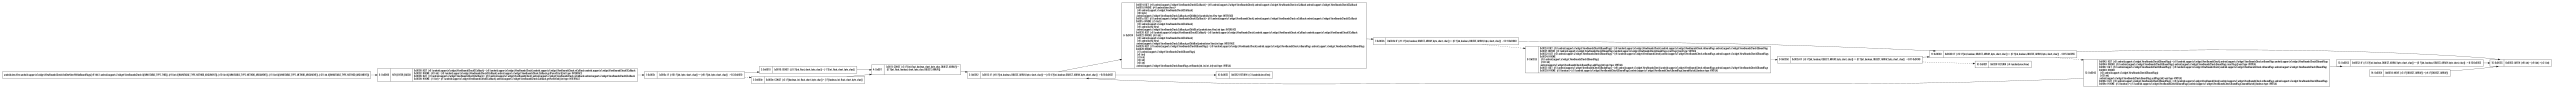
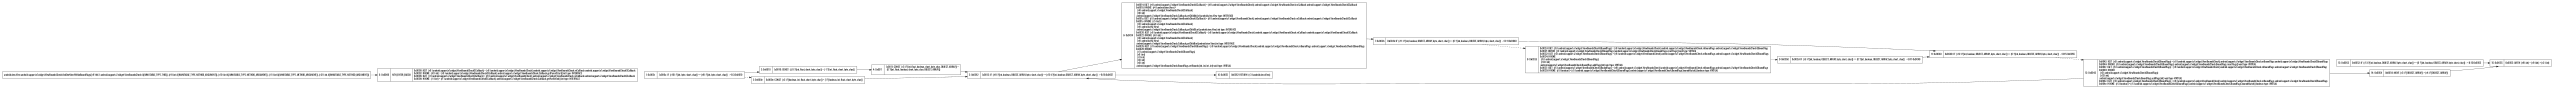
  digraph {
    fontname=Oswald
    rankdir=LR
    node [fontname=Oswald shape=record]
    edge [fontname=Oswald]
    n1 [label="{0\:\ 0x0000|MTH_ENTER_BLOCK\l|0x0000: IGET  (r0 I:android.support.v7.widget.ViewBoundsCheck$Callback) = (r8 I:android.support.v7.widget.ViewBoundsCheck) android.support.v7.widget.ViewBoundsCheck.mCallback android.support.v7.widget.ViewBoundsCheck$Callback \l0x0002: INVOKE  (r0 I:int) = (r0 I:android.support.v7.widget.ViewBoundsCheck$Callback) android.support.v7.widget.ViewBoundsCheck.Callback.getParentStart():int type: INTERFACE \l0x0006: IGET  (r1 I:android.support.v7.widget.ViewBoundsCheck$Callback) = (r8 I:android.support.v7.widget.ViewBoundsCheck) android.support.v7.widget.ViewBoundsCheck.mCallback android.support.v7.widget.ViewBoundsCheck$Callback \l0x0008: INVOKE  (r1 I:int) = (r1 I:android.support.v7.widget.ViewBoundsCheck$Callback) android.support.v7.widget.ViewBoundsCheck.Callback.getParentEnd():int type: INTERFACE \l}"]
    n2 [label="{1\:\ 0x000c|0x000c: IF  (r10 I:?[int, byte, short, char]) \<= (r9 I:?[int, byte, short, char])  \-\> B:3:0x0010 \l}"]
    n3 [label="{2\:\ 0x000e|0x000e: CONST  (r2 I:?[boolean, int, float, short, byte, char]) = (1 ?[boolean, int, float, short, byte, char]) \l}"]
    n4 [label="{3\:\ 0x0010|0x0010: CONST  (r2 I:?[int, float, short, byte, char]) = (\-1 ?[int, float, short, byte, char]) \l}"]
    n5 [label="{4\:\ 0x0011|0x0011: CONST  (r3 I:?[int, float, boolean, short, byte, char, OBJECT, ARRAY]) = \l  (0 ?[int, float, boolean, short, byte, char, OBJECT, ARRAY])\l \l}"]
    n6 [label="{5\:\ 0x0012|0x0012: IF  (r9 I:?[int, boolean, OBJECT, ARRAY, byte, short, char]) == (r10 I:?[int, boolean, OBJECT, ARRAY, byte, short, char])  \-\> B:16:0x0057 \l}"]
-   n7 [label="{6\:\ 0x0014|0x0014: IGET  (r4 I:android.support.v7.widget.ViewBoundsCheck$Callback) = (r8 I:android.support.v7.widget.ViewBoundsCheck) android.support.v7.widget.ViewBoundsCheck.mCallback android.support.v7.widget.ViewBoundsCheck$Callback \l0x0016: INVOKE  (r4 I:android.view.View) = \l  (r4 I:android.support.v7.widget.ViewBoundsCheck$Callback)\l  (r9 I:byte)\l android.support.v7.widget.ViewBoundsCheck.Callback.getChildAt(int):android.view.View type: INTERFACE \l0x001a: IGET  (r5 I:android.support.v7.widget.ViewBoundsCheck$Callback) = (r8 I:android.support.v7.widget.ViewBoundsCheck) android.support.v7.widget.ViewBoundsCheck.mCallback android.support.v7.widget.ViewBoundsCheck$Callback \l0x001c: INVOKE  (r5 I:int) = \l  (r5 I:android.support.v7.widget.ViewBoundsCheck$Callback)\l  (r4 I:android.view.View)\l android.support.v7.widget.ViewBoundsCheck.Callback.getChildStart(android.view.View):int type: INTERFACE \l0x0020: IGET  (r6 I:android.support.v7.widget.ViewBoundsCheck$Callback) = (r8 I:android.support.v7.widget.ViewBoundsCheck) android.support.v7.widget.ViewBoundsCheck.mCallback android.support.v7.widget.ViewBoundsCheck$Callback \l0x0022: INVOKE  (r6 I:int) = \l  (r6 I:android.support.v7.widget.ViewBoundsCheck$Callback)\l  (r4 I:android.view.View)\l android.support.v7.widget.ViewBoundsCheck.Callback.getChildEnd(android.view.View):int type: INTERFACE \l0x0026: IGET  (r7 I:android.support.v7.widget.ViewBoundsCheck$BoundFlags) = (r8 I:android.support.v7.widget.ViewBoundsCheck) android.support.v7.widget.ViewBoundsCheck.mBoundFlags android.support.v7.widget.ViewBoundsCheck$BoundFlags \l0x0028: INVOKE  \l  (r7 I:android.support.v7.widget.ViewBoundsCheck$BoundFlags)\l  (r0 I:int)\l  (r1 I:int)\l  (r5 I:int)\l  (r6 I:int)\l android.support.v7.widget.ViewBoundsCheck.BoundFlags.setBounds(int, int, int, int):void type: VIRTUAL \l}"]
+   n7 [label="{6\:\ 0x0014|0x0014: IGET  (r4 I:android.support.v7.widget.ViewBoundsCheck$Callback) = (r8 I:android.support.v7.widget.ViewBoundsCheck) android.support.v7.widget.ViewBoundsCheck.mCallback android.support.v7.widget.ViewBoundsCheck$Callback \l0x0016: INVOKE  (r4 I:android.view.View) = \l  (r4 I:android.support.v7.widget.ViewBoundsCheck$Callback)\l  (r9 I:int)\l android.support.v7.widget.ViewBoundsCheck.Callback.getChildAt(int):android.view.View type: INTERFACE \l0x001a: IGET  (r5 I:android.support.v7.widget.ViewBoundsCheck$Callback) = (r8 I:android.support.v7.widget.ViewBoundsCheck) android.support.v7.widget.ViewBoundsCheck.mCallback android.support.v7.widget.ViewBoundsCheck$Callback \l0x001c: INVOKE  (r5 I:int) = \l  (r5 I:android.support.v7.widget.ViewBoundsCheck$Callback)\l  (r4 I:android.view.View)\l android.support.v7.widget.ViewBoundsCheck.Callback.getChildStart(android.view.View):int type: INTERFACE \l0x0020: IGET  (r6 I:android.support.v7.widget.ViewBoundsCheck$Callback) = (r8 I:android.support.v7.widget.ViewBoundsCheck) android.support.v7.widget.ViewBoundsCheck.mCallback android.support.v7.widget.ViewBoundsCheck$Callback \l0x0022: INVOKE  (r6 I:int) = \l  (r6 I:android.support.v7.widget.ViewBoundsCheck$Callback)\l  (r4 I:android.view.View)\l android.support.v7.widget.ViewBoundsCheck.Callback.getChildEnd(android.view.View):int type: INTERFACE \l0x0026: IGET  (r7 I:android.support.v7.widget.ViewBoundsCheck$BoundFlags) = (r8 I:android.support.v7.widget.ViewBoundsCheck) android.support.v7.widget.ViewBoundsCheck.mBoundFlags android.support.v7.widget.ViewBoundsCheck$BoundFlags \l0x0028: INVOKE  \l  (r7 I:android.support.v7.widget.ViewBoundsCheck$BoundFlags)\l  (r0 I:int)\l  (r1 I:int)\l  (r5 I:int)\l  (r6 I:int)\l android.support.v7.widget.ViewBoundsCheck.BoundFlags.setBounds(int, int, int, int):void type: VIRTUAL \l}"]
    n8 [label="{16\:\ 0x0057|0x0057: RETURN  (r3 I:android.view.View) \l}"]
    n9 [label="{7\:\ 0x002b|0x002b: IF  (r11 I:?[int, boolean, OBJECT, ARRAY, byte, short, char]) == (0 ?[int, boolean, OBJECT, ARRAY, byte, short, char])  \-\> B:11:0x0040 \l}"]
    n10 [label="{8\:\ 0x002d|0x002d: IGET  (r5 I:android.support.v7.widget.ViewBoundsCheck$BoundFlags) = (r8 I:android.support.v7.widget.ViewBoundsCheck) android.support.v7.widget.ViewBoundsCheck.mBoundFlags android.support.v7.widget.ViewBoundsCheck$BoundFlags \l0x002f: INVOKE  (r5 I:android.support.v7.widget.ViewBoundsCheck$BoundFlags) android.support.v7.widget.ViewBoundsCheck.BoundFlags.resetFlags():void type: VIRTUAL \l0x0032: IGET  (r5 I:android.support.v7.widget.ViewBoundsCheck$BoundFlags) = (r8 I:android.support.v7.widget.ViewBoundsCheck) android.support.v7.widget.ViewBoundsCheck.mBoundFlags android.support.v7.widget.ViewBoundsCheck$BoundFlags \l0x0034: INVOKE  \l  (r5 I:android.support.v7.widget.ViewBoundsCheck$BoundFlags)\l  (r14 I:int)\l android.support.v7.widget.ViewBoundsCheck.BoundFlags.addFlags(int):void type: VIRTUAL \l0x0037: IGET  (r5 I:android.support.v7.widget.ViewBoundsCheck$BoundFlags) = (r8 I:android.support.v7.widget.ViewBoundsCheck) android.support.v7.widget.ViewBoundsCheck.mBoundFlags android.support.v7.widget.ViewBoundsCheck$BoundFlags \l0x0039: INVOKE  (r5 I:boolean) = (r5 I:android.support.v7.widget.ViewBoundsCheck$BoundFlags) android.support.v7.widget.ViewBoundsCheck.BoundFlags.boundsMatch():boolean type: VIRTUAL \l}"]
    n11 [label="{11\:\ 0x0040|0x0040: IF  (r12 I:?[int, boolean, OBJECT, ARRAY, byte, short, char]) == (0 ?[int, boolean, OBJECT, ARRAY, byte, short, char])  \-\> B:15:0x0055 \l}"]
    n12 [label="{9\:\ 0x003d|0x003d: IF  (r5 I:?[int, boolean, OBJECT, ARRAY, byte, short, char]) == (0 ?[int, boolean, OBJECT, ARRAY, byte, short, char])  \-\> B:11:0x0040 \l}"]
    n13 [label="{12\:\ 0x0042|0x0042: IGET  (r5 I:android.support.v7.widget.ViewBoundsCheck$BoundFlags) = (r8 I:android.support.v7.widget.ViewBoundsCheck) android.support.v7.widget.ViewBoundsCheck.mBoundFlags android.support.v7.widget.ViewBoundsCheck$BoundFlags \l0x0044: INVOKE  (r5 I:android.support.v7.widget.ViewBoundsCheck$BoundFlags) android.support.v7.widget.ViewBoundsCheck.BoundFlags.resetFlags():void type: VIRTUAL \l0x0047: IGET  (r5 I:android.support.v7.widget.ViewBoundsCheck$BoundFlags) = (r8 I:android.support.v7.widget.ViewBoundsCheck) android.support.v7.widget.ViewBoundsCheck.mBoundFlags android.support.v7.widget.ViewBoundsCheck$BoundFlags \l0x0049: INVOKE  \l  (r5 I:android.support.v7.widget.ViewBoundsCheck$BoundFlags)\l  (r12 I:int)\l android.support.v7.widget.ViewBoundsCheck.BoundFlags.addFlags(int):void type: VIRTUAL \l0x004c: IGET  (r5 I:android.support.v7.widget.ViewBoundsCheck$BoundFlags) = (r8 I:android.support.v7.widget.ViewBoundsCheck) android.support.v7.widget.ViewBoundsCheck.mBoundFlags android.support.v7.widget.ViewBoundsCheck$BoundFlags \l0x004e: INVOKE  (r5 I:boolean) = (r5 I:android.support.v7.widget.ViewBoundsCheck$BoundFlags) android.support.v7.widget.ViewBoundsCheck.BoundFlags.boundsMatch():boolean type: VIRTUAL \l}"]
    n14 [label="{15\:\ 0x0055|0x0055: ARITH  (r9 I:int) = (r9 I:int) + (r2 I:int) \l}"]
-   n15 [label="{10\:\ 0x003f|0x003f: RETURN  (r4 I:android.view.View) \l}"]
    n16 [label="{13\:\ 0x0052|0x0052: IF  (r5 I:?[int, boolean, OBJECT, ARRAY, byte, short, char]) == (0 ?[int, boolean, OBJECT, ARRAY, byte, short, char])  \-\> B:15:0x0055 \l}"]
    n17 [label="{14\:\ 0x0054|0x0054: MOVE  (r3 I:?[OBJECT, ARRAY]) = (r4 I:?[OBJECT, ARRAY]) \l}"]
    n18 [label="{android.view.View android.support.v7.widget.ViewBoundsCheck.findOneViewWithinBoundFlags((r8 'this' I:android.support.v7.widget.ViewBoundsCheck A[IMMUTABLE_TYPE, THIS]), (r9 I:int A[IMMUTABLE_TYPE, METHOD_ARGUMENT]), (r10 I:int A[IMMUTABLE_TYPE, METHOD_ARGUMENT]), (r11 I:int A[IMMUTABLE_TYPE, METHOD_ARGUMENT]), (r12 I:int A[IMMUTABLE_TYPE, METHOD_ARGUMENT])) }"]
-   n1 -> n2
    n2 -> n3 [style=dashed]
    n2 -> n4
-   n3 -> n5
+   n3 -> n6
    n4 -> n5
    n5 -> n6
    n6 -> n7 [style=solid]
    n6 -> n8
    n7 -> n9
    n9 -> n10 [style=dashed]
    n9 -> n11
    n10 -> n12
    n11 -> n13 [style=dashed]
-   n11 -> n14
    n12 -> n11
-   n12 -> n15 [style=dashed]
    n13 -> n6
-   n13 -> n16
+   n13 -> n17
    n16 -> n14
    n17 -> n14
    n18 -> n1
  }
